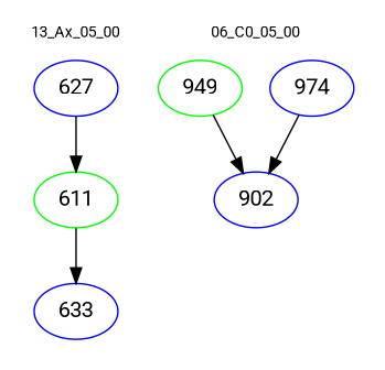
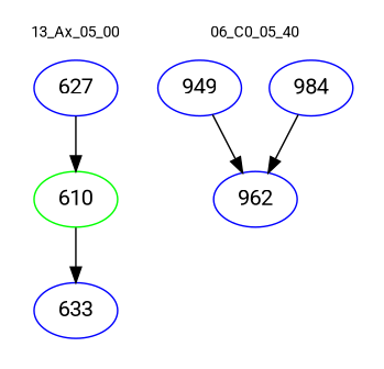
  digraph {
    fontname=Roboto
    node [color=blue fontname=Roboto]
    edge [color=black fontname=Roboto]
    n1 [label=627]
-   n2 [color=green label=611]
+   n2 [color=green label=610]
    n3 [label=633]
-   n4 [label=974]
-   n5 [color=green label=949]
-   n6 [label=902]
+   n4 [label=984]
+   n5 [label=949]
+   n6 [label=962]
    subgraph cluster_1 {
      color=white
      fontsize=10
      label="13_Ax_05_00"
      n1
      n2
      n3
    }
    subgraph cluster_2 {
      color=white
      fontsize=10
-     label="06_C0_05_00"
+     label="06_C0_05_40"
      n4
      n5
      n6
    }
    n1 -> n2
    n2 -> n3
    n4 -> n6
    n5 -> n6
  }
